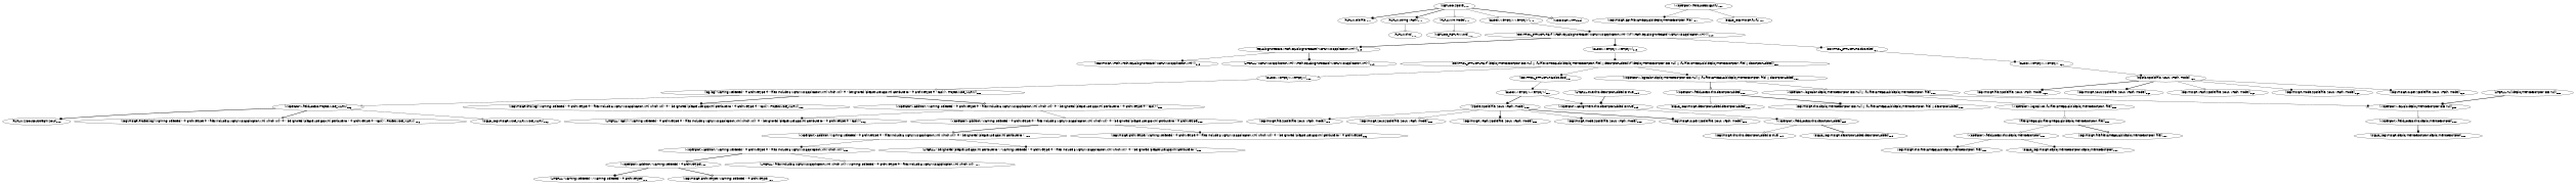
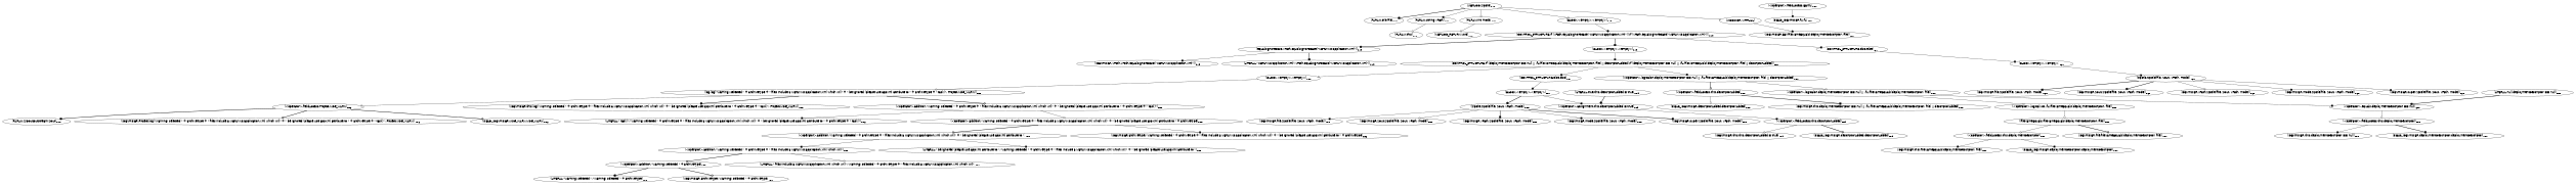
  digraph {
    fontname="DejaVu Sans"
    node [fontname="DejaVu Sans"]
    edge [arrowhead=box fontname="DejaVu Sans" style=solid]
    n1 [label=<(METHOD,zipFile)<SUB>141</SUB>>]
    n2 [label=<(PARAM,File file)<SUB>141</SUB>>]
    n3 [label=<(PARAM,String vPath)<SUB>141</SUB>>]
    n4 [label=<(PARAM,int mode)<SUB>142</SUB>>]
    n5 [label=<(BLOCK,&lt;empty&gt;,&lt;empty&gt;)<SUB>143</SUB>>]
    n6 [label=<(MODIFIER,VIRTUAL)>]
    n7 [label=<(PARAM,this)<SUB>141</SUB>>]
    n8 [label=<(PARAM,ZipOutputStream zOut)<SUB>141</SUB>>]
    n9 [label=<(METHOD_RETURN,void)<SUB>141</SUB>>]
    n10 [label=<(CONTROL_STRUCTURE,if (vPath.equalsIgnoreCase(&quot;META-INF/application.xml&quot;)),if (vPath.equalsIgnoreCase(&quot;META-INF/application.xml&quot;)))<SUB>149</SUB>>]
    n11 [label=<(equalsIgnoreCase,vPath.equalsIgnoreCase(&quot;META-INF/application.xml&quot;))<SUB>149</SUB>>]
    n12 [label=<(BLOCK,&lt;empty&gt;,&lt;empty&gt;)<SUB>149</SUB>>]
    n13 [label=<(CONTROL_STRUCTURE,else,else)<SUB>161</SUB>>]
    n14 [label=<(IDENTIFIER,vPath,vPath.equalsIgnoreCase(&quot;META-INF/application.xml&quot;))<SUB>149</SUB>>]
    n15 [label=<(LITERAL,&quot;META-INF/application.xml&quot;,vPath.equalsIgnoreCase(&quot;META-INF/application.xml&quot;))<SUB>149</SUB>>]
    n16 [label=<(CONTROL_STRUCTURE,if (deploymentDescriptor == null || !fu.fileNameEquals(deploymentDescriptor, file) || descriptorAdded),if (deploymentDescriptor == null || !fu.fileNameEquals(deploymentDescriptor, file) || descriptorAdded))<SUB>150</SUB>>]
    n17 [label=<(BLOCK,&lt;empty&gt;,&lt;empty&gt;)<SUB>161</SUB>>]
    n18 [label=<(&lt;operator&gt;.logicalOr,deploymentDescriptor == null || !fu.fileNameEquals(deploymentDescriptor, file) || descriptorAdded)<SUB>150</SUB>>]
    n19 [label=<(BLOCK,&lt;empty&gt;,&lt;empty&gt;)<SUB>152</SUB>>]
    n20 [label=<(CONTROL_STRUCTURE,else,else)<SUB>157</SUB>>]
    n21 [label=<(&lt;operator&gt;.logicalOr,deploymentDescriptor == null || !fu.fileNameEquals(deploymentDescriptor, file))<SUB>150</SUB>>]
    n22 [label=<(&lt;operator&gt;.fieldAccess,this.descriptorAdded)<SUB>152</SUB>>]
    n23 [label=<(log,log(&quot;Warning: selected &quot; + archiveType + &quot; files include a META-INF/application.xml which will&quot; + &quot; be ignored (please use appxml attribute to &quot; + archiveType + &quot; task)&quot;, Project.MSG_WARN))<SUB>153</SUB>>]
    n24 [label=<(BLOCK,&lt;empty&gt;,&lt;empty&gt;)<SUB>157</SUB>>]
    n25 [label=<(&lt;operator&gt;.equals,deploymentDescriptor == null)<SUB>650</SUB>>]
    n26 [label=<(&lt;operator&gt;.logicalNot,!fu.fileNameEquals(deploymentDescriptor, file))<SUB>151</SUB>>]
    n27 [label=<(IDENTIFIER,this,deploymentDescriptor == null || !fu.fileNameEquals(deploymentDescriptor, file) || descriptorAdded)<SUB>152</SUB>>]
    n28 [label=<(FIELD_IDENTIFIER,descriptorAdded,descriptorAdded)<SUB>152</SUB>>]
    n29 [label=<(&lt;operator&gt;.fieldAccess,this.deploymentDescriptor)<SUB>150</SUB>>]
    n30 [label=<(fileNameEquals,fileNameEquals(deploymentDescriptor, file))<SUB>151</SUB>>]
+   n31 [label=<(IDENTIFIER,this,deploymentDescriptor == null)<SUB>150</SUB>>]
    n32 [label=<(FIELD_IDENTIFIER,deploymentDescriptor,deploymentDescriptor)<SUB>150</SUB>>]
    n33 [label=<(LITERAL,null,deploymentDescriptor == null)<SUB>150</SUB>>]
    n34 [label=<(&lt;operator&gt;.fieldAccess,this.deploymentDescriptor)<SUB>151</SUB>>]
    n35 [label=<(IDENTIFIER,file,fileNameEquals(deploymentDescriptor, file))<SUB>151</SUB>>]
    n36 [label=<(&lt;operator&gt;.fieldAccess,Ear.fu)<SUB>151</SUB>>]
    n37 [label=<(IDENTIFIER,Ear,fileNameEquals(deploymentDescriptor, file))<SUB>151</SUB>>]
    n38 [label=<(FIELD_IDENTIFIER,fu,fu)<SUB>151</SUB>>]
    n39 [label=<(IDENTIFIER,this,fileNameEquals(deploymentDescriptor, file))<SUB>151</SUB>>]
    n40 [label=<(FIELD_IDENTIFIER,deploymentDescriptor,deploymentDescriptor)<SUB>151</SUB>>]
    n41 [label=<(IDENTIFIER,this,log(&quot;Warning: selected &quot; + archiveType + &quot; files include a META-INF/application.xml which will&quot; + &quot; be ignored (please use appxml attribute to &quot; + archiveType + &quot; task)&quot;, Project.MSG_WARN))<SUB>153</SUB>>]
    n42 [label=<(&lt;operator&gt;.addition,&quot;Warning: selected &quot; + archiveType + &quot; files include a META-INF/application.xml which will&quot; + &quot; be ignored (please use appxml attribute to &quot; + archiveType + &quot; task)&quot;)<SUB>153</SUB>>]
    n43 [label=<(&lt;operator&gt;.fieldAccess,Project.MSG_WARN)<SUB>156</SUB>>]
    n44 [label=<(&lt;operator&gt;.addition,&quot;Warning: selected &quot; + archiveType + &quot; files include a META-INF/application.xml which will&quot; + &quot; be ignored (please use appxml attribute to &quot; + archiveType)<SUB>153</SUB>>]
    n45 [label=<(LITERAL,&quot; task)&quot;,&quot;Warning: selected &quot; + archiveType + &quot; files include a META-INF/application.xml which will&quot; + &quot; be ignored (please use appxml attribute to &quot; + archiveType + &quot; task)&quot;)<SUB>156</SUB>>]
    n46 [label=<(IDENTIFIER,Project,log(&quot;Warning: selected &quot; + archiveType + &quot; files include a META-INF/application.xml which will&quot; + &quot; be ignored (please use appxml attribute to &quot; + archiveType + &quot; task)&quot;, Project.MSG_WARN))<SUB>156</SUB>>]
    n47 [label=<(FIELD_IDENTIFIER,MSG_WARN,MSG_WARN)<SUB>156</SUB>>]
    n48 [label=<(&lt;operator&gt;.addition,&quot;Warning: selected &quot; + archiveType + &quot; files include a META-INF/application.xml which will&quot; + &quot; be ignored (please use appxml attribute to &quot;)<SUB>153</SUB>>]
    n49 [label=<(IDENTIFIER,archiveType,&quot;Warning: selected &quot; + archiveType + &quot; files include a META-INF/application.xml which will&quot; + &quot; be ignored (please use appxml attribute to &quot; + archiveType)<SUB>156</SUB>>]
    n50 [label=<(&lt;operator&gt;.addition,&quot;Warning: selected &quot; + archiveType + &quot; files include a META-INF/application.xml which will&quot;)<SUB>153</SUB>>]
    n51 [label=<(LITERAL,&quot; be ignored (please use appxml attribute to &quot;,&quot;Warning: selected &quot; + archiveType + &quot; files include a META-INF/application.xml which will&quot; + &quot; be ignored (please use appxml attribute to &quot;)<SUB>155</SUB>>]
    n52 [label=<(&lt;operator&gt;.addition,&quot;Warning: selected &quot; + archiveType)<SUB>153</SUB>>]
    n53 [label=<(LITERAL,&quot; files include a META-INF/application.xml which will&quot;,&quot;Warning: selected &quot; + archiveType + &quot; files include a META-INF/application.xml which will&quot;)<SUB>154</SUB>>]
    n54 [label=<(LITERAL,&quot;Warning: selected &quot;,&quot;Warning: selected &quot; + archiveType)<SUB>153</SUB>>]
    n55 [label=<(IDENTIFIER,archiveType,&quot;Warning: selected &quot; + archiveType)<SUB>153</SUB>>]
    n56 [label=<(zipFile,zipFile(file, zOut, vPath, mode))<SUB>158</SUB>>]
    n57 [label=<(&lt;operator&gt;.assignment,this.descriptorAdded = true)<SUB>159</SUB>>]
    n58 [label=<(IDENTIFIER,super,zipFile(file, zOut, vPath, mode))<SUB>158</SUB>>]
    n59 [label=<(IDENTIFIER,file,zipFile(file, zOut, vPath, mode))<SUB>158</SUB>>]
    n60 [label=<(IDENTIFIER,zOut,zipFile(file, zOut, vPath, mode))<SUB>158</SUB>>]
    n61 [label=<(IDENTIFIER,vPath,zipFile(file, zOut, vPath, mode))<SUB>158</SUB>>]
    n62 [label=<(IDENTIFIER,mode,zipFile(file, zOut, vPath, mode))<SUB>158</SUB>>]
    n63 [label=<(&lt;operator&gt;.fieldAccess,this.descriptorAdded)<SUB>159</SUB>>]
    n64 [label=<(IDENTIFIER,this,this.descriptorAdded = true)<SUB>159</SUB>>]
    n65 [label=<(FIELD_IDENTIFIER,descriptorAdded,descriptorAdded)<SUB>159</SUB>>]
    n66 [label=<(LITERAL,true,this.descriptorAdded = true)<SUB>159</SUB>>]
    n67 [label=<(zipFile,zipFile(file, zOut, vPath, mode))<SUB>162</SUB>>]
    n68 [label=<(IDENTIFIER,super,zipFile(file, zOut, vPath, mode))<SUB>162</SUB>>]
    n69 [label=<(IDENTIFIER,file,zipFile(file, zOut, vPath, mode))<SUB>162</SUB>>]
    n70 [label=<(IDENTIFIER,zOut,zipFile(file, zOut, vPath, mode))<SUB>162</SUB>>]
    n71 [label=<(IDENTIFIER,vPath,zipFile(file, zOut, vPath, mode))<SUB>162</SUB>>]
    n72 [label=<(IDENTIFIER,mode,zipFile(file, zOut, vPath, mode))<SUB>162</SUB>>]
    n1 -> n2 [style=bold]
-   n1 -> n3 [style=bold]
+   n1 -> n3
    n1 -> n4 [arrowhead=odot]
    n1 -> n5 [arrowhead=odot]
-   n1 -> n6 [arrowhead=odot style=bold]
+   n1 -> n6 [arrowhead=odot]
    n3 -> n7 [arrowhead=odot]
    n4 -> n9 [arrowhead=odot]
    n5 -> n10
    n10 -> n11 [style=bold]
    n10 -> n12 [style=bold]
    n10 -> n13
    n11 -> n14
    n11 -> n15 [style=bold]
    n12 -> n16
    n13 -> n17
    n16 -> n18
    n16 -> n19 [arrowhead=odot]
    n16 -> n20
    n17 -> n67
    n18 -> n21 [arrowhead=odot]
    n18 -> n22 [arrowhead=odot style=bold]
    n19 -> n23 [arrowhead=odot]
    n20 -> n24
    n21 -> n25
    n21 -> n26 [arrowhead=odot]
    n22 -> n27 [style=bold]
    n22 -> n28 [arrowhead=odot]
    n23 -> n41 [style=bold]
    n23 -> n42 [arrowhead=odot style=bold]
    n23 -> n43 [arrowhead=odot]
    n24 -> n56 [style=bold]
    n24 -> n57
    n25 -> n29 [arrowhead=odot]
    n26 -> n30 [arrowhead=odot]
+   n29 -> n31
    n29 -> n32 [style=bold]
    n30 -> n34 [arrowhead=odot]
    n30 -> n35 [arrowhead=odot style=bold]
    n33 -> n25 [style=bold]
    n34 -> n39
    n34 -> n40
-   n36 -> n37
-   n36 -> n38 [arrowhead=odot]
+   n6 -> n37
+   n36 -> n38
    n42 -> n44 [arrowhead=odot]
    n42 -> n45
    n43 -> n8 [style=bold]
    n43 -> n46 [arrowhead=odot style=bold]
-   n43 -> n47 [arrowhead=odot]
+   n43 -> n47 [arrowhead=odot style=bold]
    n44 -> n48 [arrowhead=odot style=bold]
    n44 -> n49
    n48 -> n50
    n48 -> n51
    n50 -> n52 [arrowhead=odot style=bold]
    n50 -> n53 [arrowhead=odot]
    n52 -> n54 [style=bold]
    n52 -> n55 [arrowhead=odot style=bold]
    n56 -> n58 [style=bold]
    n56 -> n59
    n56 -> n60 [arrowhead=odot]
    n56 -> n61 [style=bold]
    n56 -> n62
    n57 -> n63
    n63 -> n64 [arrowhead=odot]
    n63 -> n65 [arrowhead=odot style=bold]
    n66 -> n57 [style=bold]
    n67 -> n68
    n67 -> n69 [style=bold]
    n67 -> n70 [style=bold]
    n67 -> n71 [arrowhead=odot]
    n67 -> n72
  }
